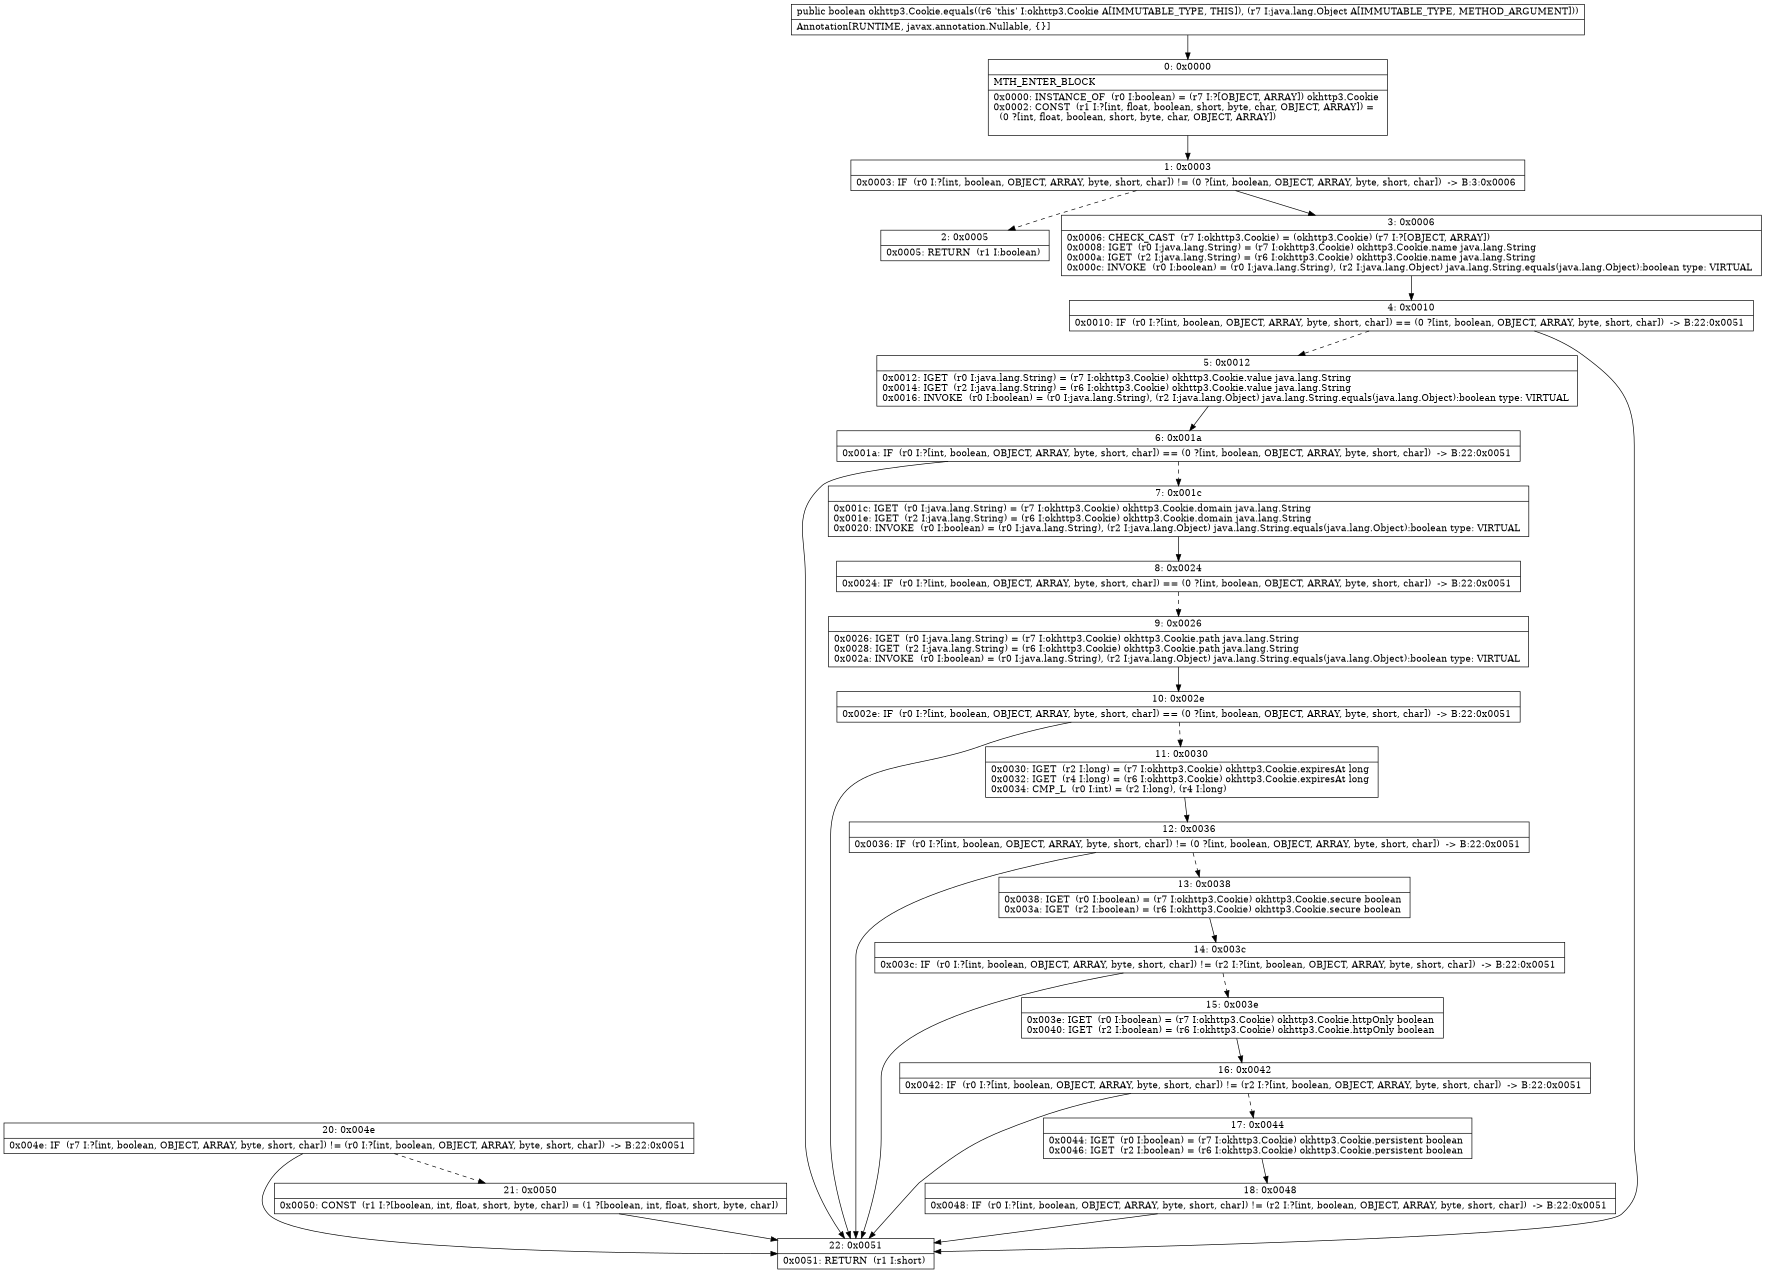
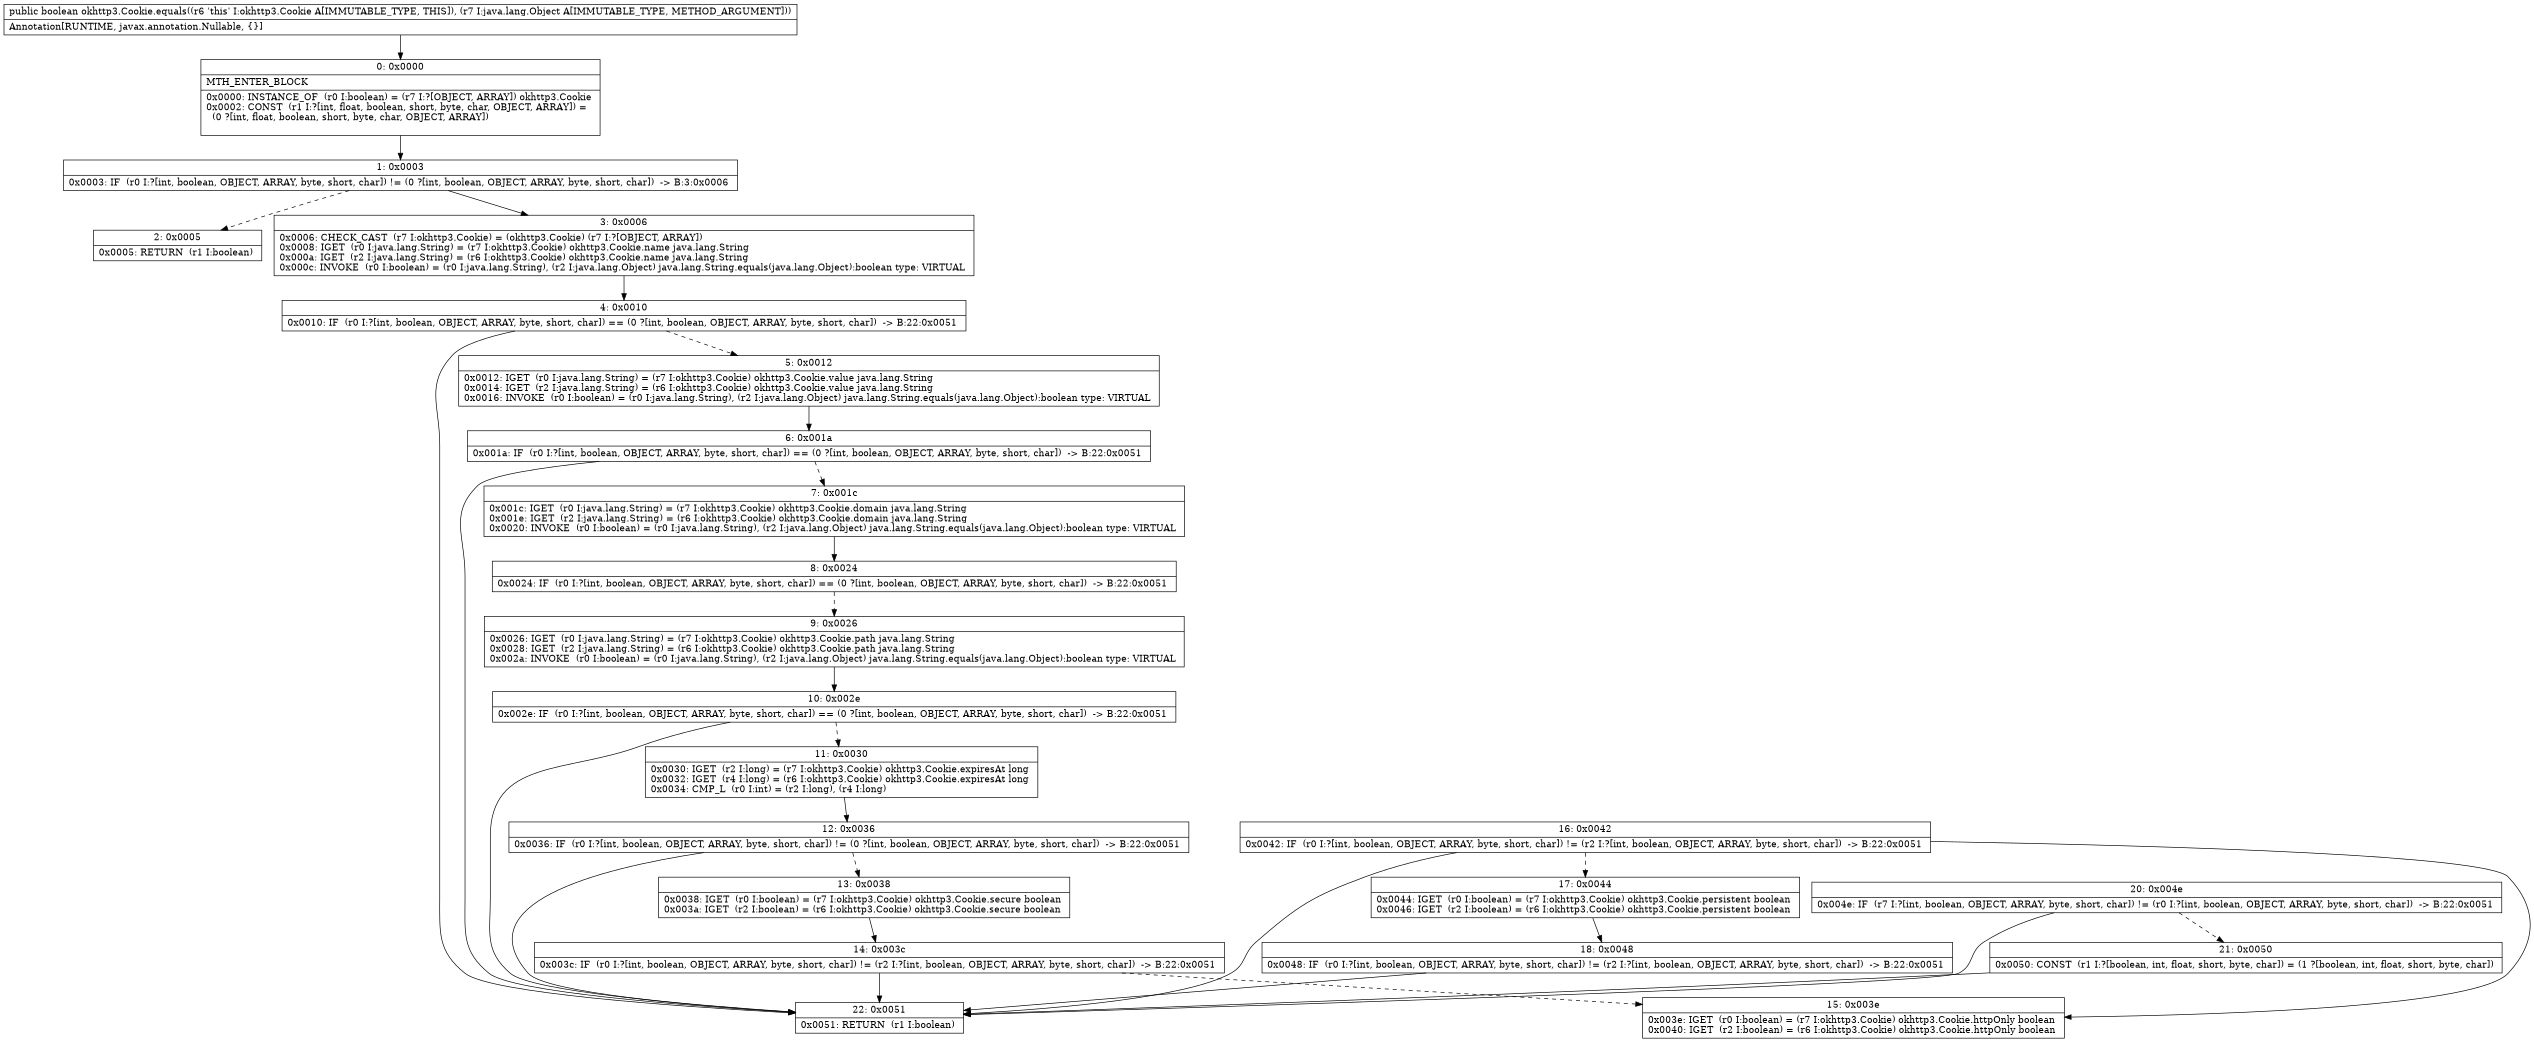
  digraph {
    node [shape=record]
    n1 [label="{0\:\ 0x0000|MTH_ENTER_BLOCK\l|0x0000: INSTANCE_OF  (r0 I:boolean) = (r7 I:?[OBJECT, ARRAY]) okhttp3.Cookie \l0x0002: CONST  (r1 I:?[int, float, boolean, short, byte, char, OBJECT, ARRAY]) = \l  (0 ?[int, float, boolean, short, byte, char, OBJECT, ARRAY])\l \l}"]
    n2 [label="{1\:\ 0x0003|0x0003: IF  (r0 I:?[int, boolean, OBJECT, ARRAY, byte, short, char]) != (0 ?[int, boolean, OBJECT, ARRAY, byte, short, char])  \-\> B:3:0x0006 \l}"]
    n3 [label="{2\:\ 0x0005|0x0005: RETURN  (r1 I:boolean) \l}"]
    n4 [label="{3\:\ 0x0006|0x0006: CHECK_CAST  (r7 I:okhttp3.Cookie) = (okhttp3.Cookie) (r7 I:?[OBJECT, ARRAY]) \l0x0008: IGET  (r0 I:java.lang.String) = (r7 I:okhttp3.Cookie) okhttp3.Cookie.name java.lang.String \l0x000a: IGET  (r2 I:java.lang.String) = (r6 I:okhttp3.Cookie) okhttp3.Cookie.name java.lang.String \l0x000c: INVOKE  (r0 I:boolean) = (r0 I:java.lang.String), (r2 I:java.lang.Object) java.lang.String.equals(java.lang.Object):boolean type: VIRTUAL \l}"]
    n5 [label="{4\:\ 0x0010|0x0010: IF  (r0 I:?[int, boolean, OBJECT, ARRAY, byte, short, char]) == (0 ?[int, boolean, OBJECT, ARRAY, byte, short, char])  \-\> B:22:0x0051 \l}"]
    n6 [label="{5\:\ 0x0012|0x0012: IGET  (r0 I:java.lang.String) = (r7 I:okhttp3.Cookie) okhttp3.Cookie.value java.lang.String \l0x0014: IGET  (r2 I:java.lang.String) = (r6 I:okhttp3.Cookie) okhttp3.Cookie.value java.lang.String \l0x0016: INVOKE  (r0 I:boolean) = (r0 I:java.lang.String), (r2 I:java.lang.Object) java.lang.String.equals(java.lang.Object):boolean type: VIRTUAL \l}"]
-   n7 [label="{22\:\ 0x0051|0x0051: RETURN  (r1 I:short) \l}"]
+   n7 [label="{22\:\ 0x0051|0x0051: RETURN  (r1 I:boolean) \l}"]
    n8 [label="{6\:\ 0x001a|0x001a: IF  (r0 I:?[int, boolean, OBJECT, ARRAY, byte, short, char]) == (0 ?[int, boolean, OBJECT, ARRAY, byte, short, char])  \-\> B:22:0x0051 \l}"]
    n9 [label="{7\:\ 0x001c|0x001c: IGET  (r0 I:java.lang.String) = (r7 I:okhttp3.Cookie) okhttp3.Cookie.domain java.lang.String \l0x001e: IGET  (r2 I:java.lang.String) = (r6 I:okhttp3.Cookie) okhttp3.Cookie.domain java.lang.String \l0x0020: INVOKE  (r0 I:boolean) = (r0 I:java.lang.String), (r2 I:java.lang.Object) java.lang.String.equals(java.lang.Object):boolean type: VIRTUAL \l}"]
    n10 [label="{8\:\ 0x0024|0x0024: IF  (r0 I:?[int, boolean, OBJECT, ARRAY, byte, short, char]) == (0 ?[int, boolean, OBJECT, ARRAY, byte, short, char])  \-\> B:22:0x0051 \l}"]
    n11 [label="{9\:\ 0x0026|0x0026: IGET  (r0 I:java.lang.String) = (r7 I:okhttp3.Cookie) okhttp3.Cookie.path java.lang.String \l0x0028: IGET  (r2 I:java.lang.String) = (r6 I:okhttp3.Cookie) okhttp3.Cookie.path java.lang.String \l0x002a: INVOKE  (r0 I:boolean) = (r0 I:java.lang.String), (r2 I:java.lang.Object) java.lang.String.equals(java.lang.Object):boolean type: VIRTUAL \l}"]
    n12 [label="{10\:\ 0x002e|0x002e: IF  (r0 I:?[int, boolean, OBJECT, ARRAY, byte, short, char]) == (0 ?[int, boolean, OBJECT, ARRAY, byte, short, char])  \-\> B:22:0x0051 \l}"]
    n13 [label="{11\:\ 0x0030|0x0030: IGET  (r2 I:long) = (r7 I:okhttp3.Cookie) okhttp3.Cookie.expiresAt long \l0x0032: IGET  (r4 I:long) = (r6 I:okhttp3.Cookie) okhttp3.Cookie.expiresAt long \l0x0034: CMP_L  (r0 I:int) = (r2 I:long), (r4 I:long) \l}"]
    n14 [label="{12\:\ 0x0036|0x0036: IF  (r0 I:?[int, boolean, OBJECT, ARRAY, byte, short, char]) != (0 ?[int, boolean, OBJECT, ARRAY, byte, short, char])  \-\> B:22:0x0051 \l}"]
    n15 [label="{13\:\ 0x0038|0x0038: IGET  (r0 I:boolean) = (r7 I:okhttp3.Cookie) okhttp3.Cookie.secure boolean \l0x003a: IGET  (r2 I:boolean) = (r6 I:okhttp3.Cookie) okhttp3.Cookie.secure boolean \l}"]
    n16 [label="{14\:\ 0x003c|0x003c: IF  (r0 I:?[int, boolean, OBJECT, ARRAY, byte, short, char]) != (r2 I:?[int, boolean, OBJECT, ARRAY, byte, short, char])  \-\> B:22:0x0051 \l}"]
    n17 [label="{15\:\ 0x003e|0x003e: IGET  (r0 I:boolean) = (r7 I:okhttp3.Cookie) okhttp3.Cookie.httpOnly boolean \l0x0040: IGET  (r2 I:boolean) = (r6 I:okhttp3.Cookie) okhttp3.Cookie.httpOnly boolean \l}"]
    n18 [label="{16\:\ 0x0042|0x0042: IF  (r0 I:?[int, boolean, OBJECT, ARRAY, byte, short, char]) != (r2 I:?[int, boolean, OBJECT, ARRAY, byte, short, char])  \-\> B:22:0x0051 \l}"]
    n19 [label="{17\:\ 0x0044|0x0044: IGET  (r0 I:boolean) = (r7 I:okhttp3.Cookie) okhttp3.Cookie.persistent boolean \l0x0046: IGET  (r2 I:boolean) = (r6 I:okhttp3.Cookie) okhttp3.Cookie.persistent boolean \l}"]
    n20 [label="{18\:\ 0x0048|0x0048: IF  (r0 I:?[int, boolean, OBJECT, ARRAY, byte, short, char]) != (r2 I:?[int, boolean, OBJECT, ARRAY, byte, short, char])  \-\> B:22:0x0051 \l}"]
    n21 [label="{20\:\ 0x004e|0x004e: IF  (r7 I:?[int, boolean, OBJECT, ARRAY, byte, short, char]) != (r0 I:?[int, boolean, OBJECT, ARRAY, byte, short, char])  \-\> B:22:0x0051 \l}"]
    n22 [label="{21\:\ 0x0050|0x0050: CONST  (r1 I:?[boolean, int, float, short, byte, char]) = (1 ?[boolean, int, float, short, byte, char]) \l}"]
    n23 [label="{public boolean okhttp3.Cookie.equals((r6 'this' I:okhttp3.Cookie A[IMMUTABLE_TYPE, THIS]), (r7 I:java.lang.Object A[IMMUTABLE_TYPE, METHOD_ARGUMENT]))  | Annotation[RUNTIME, javax.annotation.Nullable, \{\}]\l}"]
    n1 -> n2
    n2 -> n3 [style=dashed]
    n2 -> n4
    n4 -> n5
    n5 -> n6 [style=dashed]
    n5 -> n7
    n6 -> n8
    n8 -> n7
    n8 -> n9 [style=dashed]
    n9 -> n10
    n10 -> n11 [style=dashed]
    n11 -> n12
    n12 -> n7
    n12 -> n13 [style=dashed]
    n13 -> n14
    n14 -> n7
    n14 -> n15 [style=dashed]
    n15 -> n16
    n16 -> n7
    n16 -> n17 [style=dashed]
-   n17 -> n18
+   n18 -> n17
    n18 -> n7
    n18 -> n19 [style=dashed]
    n19 -> n20
    n20 -> n7
    n21 -> n7
    n21 -> n22 [style=dashed]
    n22 -> n7
    n23 -> n1
  }
